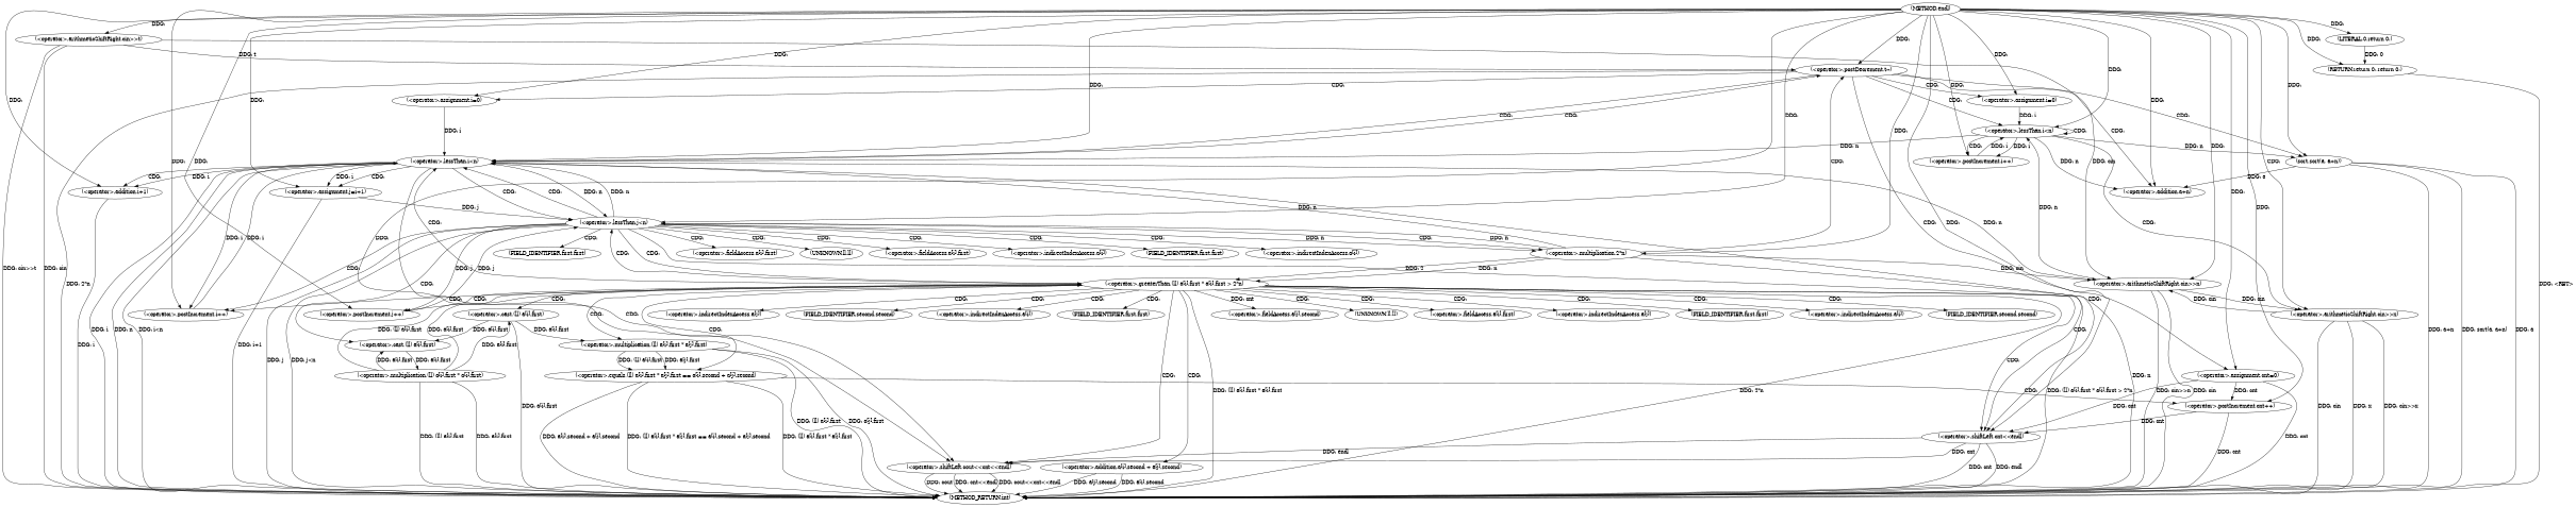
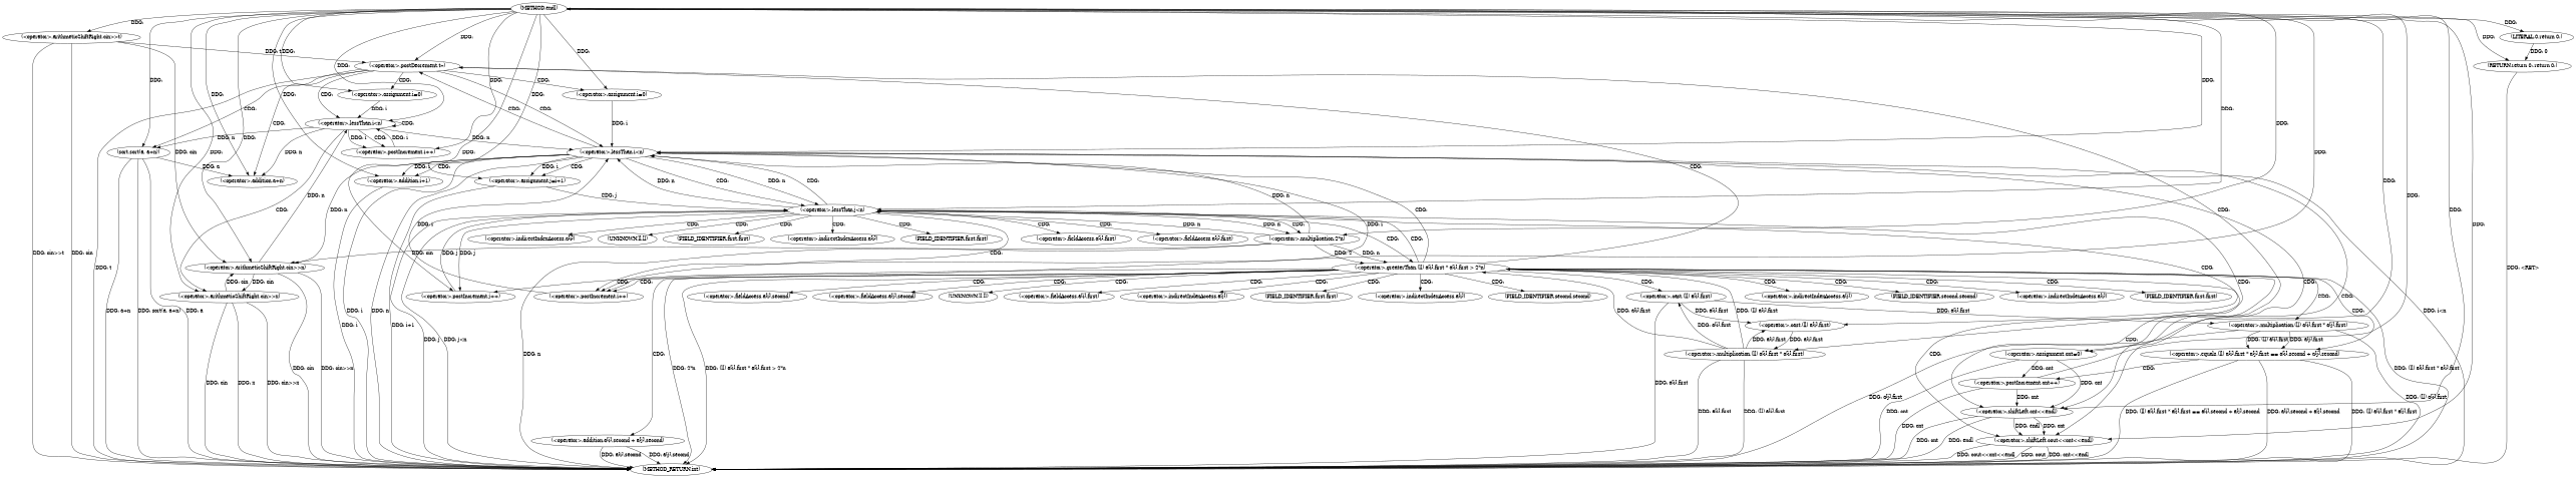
  digraph {
    n1 [label="(METHOD,endl)"]
    n2 [label="(<operator>.arithmeticShiftRight,cin>>t)"]
    n3 [label="(RETURN,return 0;,return 0;)"]
    n4 [label="(<operator>.postDecrement,t--)"]
    n5 [label="(LITERAL,0,return 0;)"]
    n6 [label="(<operator>.arithmeticShiftRight,cin>>n)"]
    n7 [label="(<operator>.assignment,cnt=0)"]
    n8 [label="(sort,sort(a, a+n))"]
    n9 [label="(<operator>.shiftLeft,cout<<cnt<<endl)"]
    n10 [label="(<operator>.assignment,i=0)"]
    n11 [label="(<operator>.lessThan,i<n)"]
    n12 [label="(<operator>.postIncrement,i++)"]
    n13 [label="(<operator>.assignment,i=0)"]
    n14 [label="(<operator>.lessThan,i<n)"]
    n15 [label="(<operator>.postIncrement,i++)"]
    n16 [label="(<operator>.arithmeticShiftRight,cin>>x)"]
    n17 [label="(<operator>.addition,a+n)"]
    n18 [label="(<operator>.shiftLeft,cnt<<endl)"]
    n19 [label="(<operator>.assignment,j=i+1)"]
    n20 [label="(<operator>.lessThan,j<n)"]
    n21 [label="(<operator>.postIncrement,j++)"]
    n22 [label="(<operator>.addition,i+1)"]
    n23 [label="(<operator>.postIncrement,cnt++)"]
    n24 [label="(<operator>.multiplication,2*n)"]
    n25 [label="(METHOD_RETURN,int)"]
    n26 [label="(<operator>.greaterThan,(ll) a[i].first * a[i].first > 2*n)"]
    n27 [label="(<operator>.multiplication,(ll) a[i].first * a[i].first)"]
    n28 [label="(<operator>.cast,(ll) a[i].first)"]
    n29 [label="(<operator>.fieldAccess,a[i].first)"]
    n30 [label="(UNKNOWN,ll,ll)"]
    n31 [label="(<operator>.fieldAccess,a[i].first)"]
    n32 [label="(<operator>.indirectIndexAccess,a[i])"]
    n33 [label="(FIELD_IDENTIFIER,first,first)"]
    n34 [label="(<operator>.indirectIndexAccess,a[i])"]
    n35 [label="(FIELD_IDENTIFIER,first,first)"]
    n36 [label="(<operator>.equals,(ll) a[i].first * a[j].first == a[i].second + a[j].second)"]
    n37 [label="(<operator>.multiplication,(ll) a[i].first * a[j].first)"]
    n38 [label="(<operator>.addition,a[i].second + a[j].second)"]
    n39 [label="(<operator>.cast,(ll) a[i].first)"]
+   n40 [label="(<operator>.fieldAccess,a[i].second)"]
    n41 [label="(<operator>.fieldAccess,a[j].second)"]
    n42 [label="(UNKNOWN,ll,ll)"]
    n43 [label="(<operator>.fieldAccess,a[i].first)"]
    n44 [label="(<operator>.indirectIndexAccess,a[j])"]
    n45 [label="(FIELD_IDENTIFIER,first,first)"]
    n46 [label="(<operator>.indirectIndexAccess,a[i])"]
    n47 [label="(FIELD_IDENTIFIER,second,second)"]
    n48 [label="(<operator>.indirectIndexAccess,a[j])"]
    n49 [label="(FIELD_IDENTIFIER,second,second)"]
    n50 [label="(<operator>.indirectIndexAccess,a[i])"]
    n51 [label="(FIELD_IDENTIFIER,first,first)"]
    n1 -> n2 [label="DDG: "]
    n1 -> n3 [label="DDG: "]
    n1 -> n4 [label="DDG: "]
    n1 -> n5 [label="DDG: "]
    n1 -> n6 [label="DDG: "]
    n1 -> n7 [label="DDG: "]
    n1 -> n8 [label="DDG: "]
    n1 -> n9 [label="DDG: "]
    n1 -> n10 [label="DDG: "]
    n1 -> n11 [label="DDG: "]
    n1 -> n12 [label="DDG: "]
    n1 -> n13 [label="DDG: "]
    n1 -> n14 [label="DDG: "]
    n1 -> n15 [label="DDG: "]
-   n1 -> n16 [label="CDG: "]
+   n1 -> n16 [label="DDG: "]
    n1 -> n17 [label="DDG: "]
    n1 -> n18 [label="DDG: "]
    n1 -> n19 [label="DDG: "]
    n1 -> n20 [label="DDG: "]
    n1 -> n21 [label="DDG: "]
    n1 -> n22 [label="DDG: "]
-   n1 -> n23 [label="DDG: "]
+   n23 -> n1 [label="DDG: "]
    n1 -> n24 [label="DDG: "]
    n2 -> n4 [label="DDG: t"]
    n2 -> n6 [label="DDG: cin"]
    n2 -> n25 [label="DDG: cin"]
    n2 -> n25 [label="DDG: cin>>t"]
    n3 -> n25 [label="DDG: <RET>"]
    n4 -> n7 [label="CDG: "]
    n4 -> n8 [label="CDG: "]
    n4 -> n10 [label="CDG: "]
    n4 -> n11 [label="CDG: "]
    n4 -> n13 [label="CDG: "]
    n4 -> n14 [label="CDG: "]
    n4 -> n17 [label="CDG: "]
-   n4 -> n25 [label="DDG: 2*n"]
+   n4 -> n25 [label="DDG: t"]
    n5 -> n3 [label="DDG: 0"]
    n6 -> n11 [label="DDG: n"]
    n6 -> n16 [label="DDG: cin"]
    n6 -> n25 [label="DDG: cin"]
    n6 -> n25 [label="DDG: cin>>n"]
    n7 -> n18 [label="DDG: cnt"]
    n7 -> n23 [label="DDG: cnt"]
    n7 -> n25 [label="DDG: cnt"]
    n8 -> n17 [label="DDG: a"]
    n8 -> n25 [label="DDG: a"]
    n8 -> n25 [label="DDG: a+n"]
    n8 -> n25 [label="DDG: sort(a, a+n)"]
    n9 -> n25 [label="DDG: cnt<<endl"]
    n9 -> n25 [label="DDG: cout<<cnt<<endl"]
    n9 -> n25 [label="DDG: cout"]
    n10 -> n11 [label="DDG: i"]
    n11 -> n8 [label="DDG: n"]
    n11 -> n11 [label="CDG: "]
    n11 -> n12 [label="DDG: i"]
    n11 -> n12 [label="CDG: "]
    n11 -> n14 [label="DDG: n"]
    n11 -> n16 [label="CDG: "]
    n11 -> n17 [label="DDG: n"]
    n12 -> n11 [label="DDG: i"]
    n13 -> n14 [label="DDG: i"]
    n14 -> n4 [label="CDG: "]
    n14 -> n6 [label="DDG: n"]
    n14 -> n9 [label="CDG: "]
    n14 -> n15 [label="DDG: i"]
    n14 -> n18 [label="CDG: "]
    n14 -> n19 [label="DDG: i"]
    n14 -> n19 [label="CDG: "]
    n14 -> n20 [label="DDG: n"]
    n14 -> n20 [label="CDG: "]
    n14 -> n22 [label="DDG: i"]
    n14 -> n22 [label="CDG: "]
    n14 -> n25 [label="DDG: i"]
    n14 -> n25 [label="DDG: n"]
    n14 -> n25 [label="DDG: i<n"]
    n15 -> n14 [label="DDG: i"]
    n16 -> n6 [label="DDG: cin"]
    n16 -> n25 [label="DDG: cin"]
    n16 -> n25 [label="DDG: x"]
    n16 -> n25 [label="DDG: cin>>x"]
    n18 -> n9 [label="DDG: cnt"]
    n18 -> n9 [label="DDG: endl"]
    n18 -> n25 [label="DDG: cnt"]
    n18 -> n25 [label="DDG: endl"]
-   n19 -> n20 [label="DDG: j"]
+   n19 -> n20 [label="CDG: j"]
    n19 -> n25 [label="DDG: i+1"]
    n20 -> n14 [label="DDG: n"]
    n20 -> n14 [label="CDG: "]
    n20 -> n15 [label="CDG: "]
    n20 -> n21 [label="DDG: j"]
    n20 -> n24 [label="DDG: n"]
    n20 -> n24 [label="CDG: "]
    n20 -> n25 [label="DDG: j"]
    n20 -> n25 [label="DDG: j<n"]
    n20 -> n26 [label="CDG: "]
-   n20 -> n18 [label="CDG: "]
+   n20 -> n27 [label="CDG: "]
    n20 -> n28 [label="CDG: "]
    n20 -> n29 [label="CDG: "]
    n20 -> n30 [label="CDG: "]
    n20 -> n31 [label="CDG: "]
    n20 -> n32 [label="CDG: "]
    n20 -> n33 [label="CDG: "]
    n20 -> n34 [label="CDG: "]
    n20 -> n35 [label="CDG: "]
    n21 -> n20 [label="DDG: j"]
    n22 -> n25 [label="DDG: i"]
    n23 -> n18 [label="DDG: cnt"]
    n23 -> n25 [label="DDG: cnt"]
    n24 -> n6 [label="DDG: cin"]
    n24 -> n14 [label="DDG: n"]
    n24 -> n20 [label="DDG: n"]
    n24 -> n25 [label="DDG: n"]
    n24 -> n26 [label="DDG: 2"]
    n24 -> n26 [label="DDG: n"]
-   n24 -> n4 [label="CDG: "]
+   n26 -> n4 [label="CDG: "]
    n26 -> n9 [label="CDG: "]
    n26 -> n14 [label="CDG: "]
    n26 -> n15 [label="CDG: "]
    n26 -> n18 [label="CDG: "]
    n26 -> n20 [label="CDG: "]
    n26 -> n21 [label="CDG: "]
    n26 -> n25 [label="DDG: (ll) a[i].first * a[i].first"]
    n26 -> n25 [label="DDG: 2*n"]
    n26 -> n25 [label="DDG: (ll) a[i].first * a[i].first > 2*n"]
    n26 -> n36 [label="CDG: "]
    n26 -> n37 [label="CDG: "]
    n26 -> n38 [label="CDG: "]
    n26 -> n39 [label="CDG: "]
-   n26 -> n41 [label="DDG: cnt"]
+   n26 -> n40 [label="CDG: "]
+   n26 -> n41 [label="CDG: "]
    n26 -> n42 [label="CDG: "]
    n26 -> n43 [label="CDG: "]
    n26 -> n44 [label="CDG: "]
    n26 -> n45 [label="CDG: "]
    n26 -> n46 [label="CDG: "]
    n26 -> n47 [label="CDG: "]
    n26 -> n48 [label="CDG: "]
    n26 -> n49 [label="CDG: "]
    n26 -> n50 [label="CDG: "]
    n26 -> n51 [label="CDG: "]
    n27 -> n25 [label="DDG: (ll) a[i].first"]
    n27 -> n25 [label="DDG: a[i].first"]
    n27 -> n26 [label="DDG: (ll) a[i].first"]
    n27 -> n26 [label="DDG: a[i].first"]
    n27 -> n28 [label="DDG: a[i].first"]
    n27 -> n39 [label="DDG: a[i].first"]
    n28 -> n27 [label="DDG: a[i].first"]
    n36 -> n23 [label="CDG: "]
    n36 -> n25 [label="DDG: (ll) a[i].first * a[j].first"]
    n36 -> n25 [label="DDG: a[i].second + a[j].second"]
    n36 -> n25 [label="DDG: (ll) a[i].first * a[j].first == a[i].second + a[j].second"]
    n37 -> n25 [label="DDG: (ll) a[i].first"]
    n37 -> n25 [label="DDG: a[j].first"]
    n37 -> n36 [label="DDG: (ll) a[i].first"]
    n37 -> n36 [label="DDG: a[j].first"]
    n38 -> n25 [label="DDG: a[i].second"]
    n38 -> n25 [label="DDG: a[j].second"]
    n39 -> n25 [label="DDG: a[i].first"]
    n39 -> n28 [label="DDG: a[i].first"]
    n39 -> n37 [label="DDG: a[i].first"]
  }
